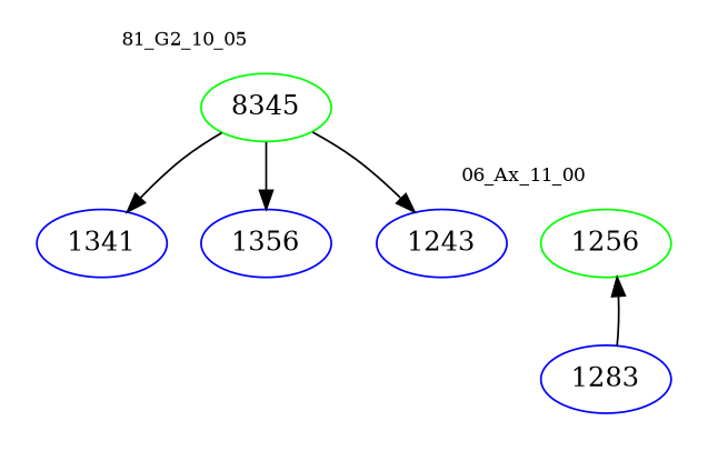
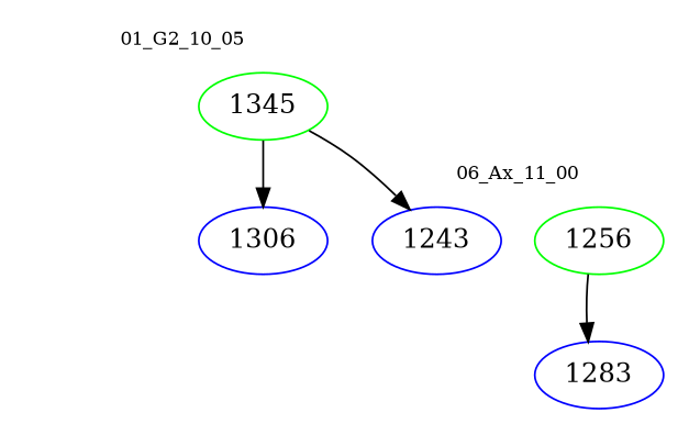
  digraph {
    node [color=blue]
    edge [color=black]
    n1 [color=green label=1256]
    n2 [label=1243]
    n3 [label=1283]
-   n4 [color=green label=8345]
-   n5 [label=1341]
-   n6 [label=1356]
+   n4 [color=green label=1345]
+   n6 [label=1306]
    subgraph cluster_1 {
      color=white
      fontsize=10
      label="06_Ax_11_00"
      n1
      n2
      n3
    }
    subgraph cluster_2 {
      color=white
      fontsize=10
-     label="81_G2_10_05"
+     label="01_G2_10_05"
      n4
-     n5
      n6
    }
-   n3 -> n1
+   n1 -> n3
    n4 -> n2
-   n4 -> n5
    n4 -> n6
  }
